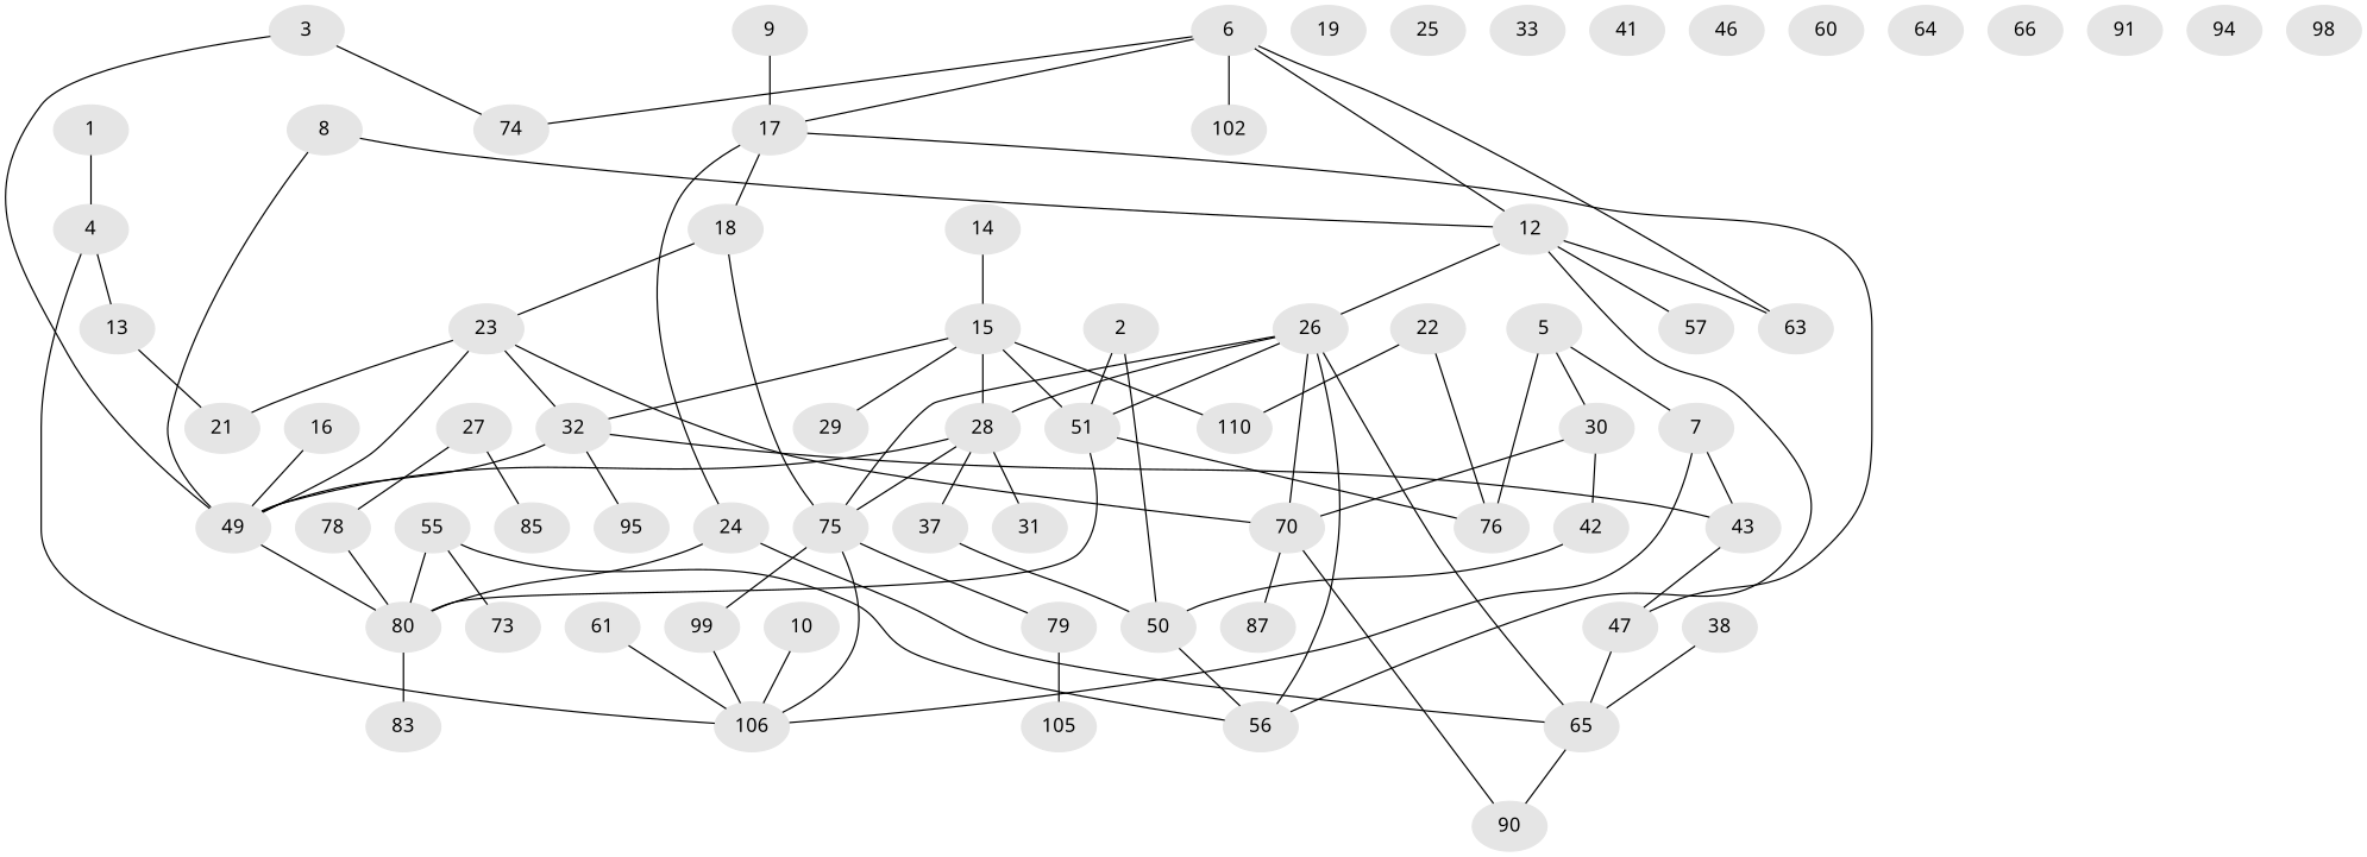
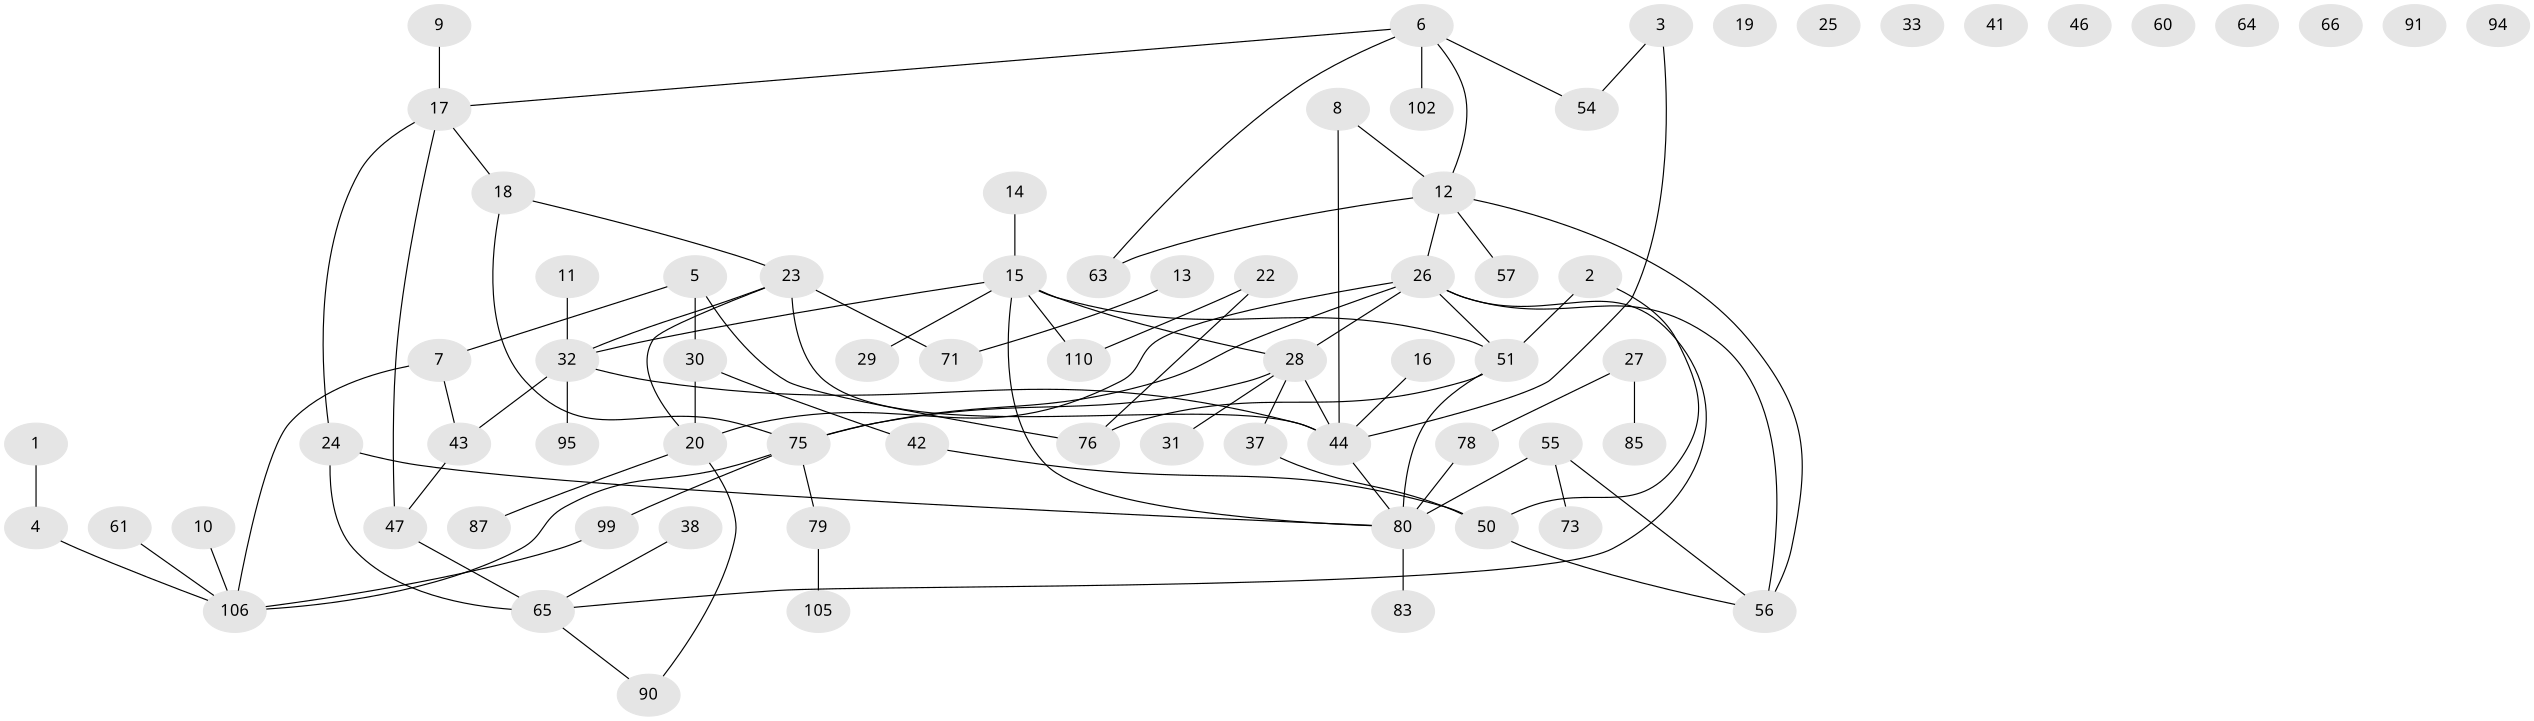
  graph {
    fontname="Noto Sans"
    node [color=gray90 fontname="Noto Sans" style=filled]
    edge [fontname="Noto Sans"]
    1 [super="+69"]
    4 [super="+45"]
    13
    106 [super="+107"]
    50 [super="+97"]
    56 [super="+84"]
    2
    51 [super="+77"]
    76 [super="+103"]
    80 [super="+93"]
-   44 [super="+88" label=49]
+   44 [super="+88"]
    3
-   74 [super="+109"]
-   71 [label=21]
+   74 [super="+109" label=54]
+   71
    5 [super="+59"]
    7
    n17 [label=30]
    43 [super="+62"]
    42 [super="+67"]
-   70 [super="+81"]
+   70 [super="+81" label=20]
    6 [super="+35"]
    12 [super="+31"]
    17 [super="+40"]
    63
    102
    26 [super="+36"]
    57
    18 [super="+108"]
    24 [super="+39"]
    47 [super="+53"]
    8 [super="+21"]
    9
    10
    32 [super="+49"]
    95
+   11
    28 [super="+48"]
    75 [super="+92"]
    65 [super="+82"]
    15 [super="+54"]
    29 [super="+58"]
    110
    14
    n44 [label=31 super="+101"]
    37 [super="+89"]
    83 [super="+86"]
    16 [super="+52"]
    23 [super="+30"]
    79
    99
    19
    90
    87
    22 [super="+104"]
    25
    27 [super="+68"]
    78 [super="+100"]
    85
    33
    38 [super="+72"]
    41
    46
    55 [super="+96"]
    73
    60
    61
    64
    66
    105
    91
    94
-   98
    1 -- 4
-   4 -- 13
    4 -- 106
    13 -- 71
    50 -- 56
    2 -- 50
    2 -- 51
    51 -- 76
    51 -- 80 [weight=2]
    80 -- 83
    44 -- 80
    3 -- 44
    3 -- 74
    5 -- 76
    5 -- 7
    5 -- n17
    7 -- 106
    7 -- 43
    n17 -- 42
    n17 -- 70
    43 -- 47
    42 -- 50
    70 -- 90
    70 -- 87
    6 -- 74
    6 -- 12
    6 -- 17
    6 -- 63
    6 -- 102 [weight=2]
    12 -- 56
    12 -- 63
    12 -- 26
    12 -- 57
    17 -- 18
    17 -- 24
    17 -- 47
    26 -- 56
    26 -- 51
    26 -- 70
    26 -- 28
    26 -- 75
    26 -- 65
    18 -- 75
    18 -- 23
    24 -- 80
    24 -- 65
    47 -- 65 [weight=2]
    8 -- 44
    8 -- 12
    9 -- 17
    10 -- 106
    32 -- 44
    32 -- 43
    32 -- 95
+   11 -- 32
    28 -- 44
    28 -- 75
    28 -- n44
    28 -- 37
    75 -- 106
    75 -- 79
    75 -- 99
    65 -- 90
    15 -- 51
+   15 -- 80
    15 -- 32
    15 -- 28
    15 -- 29
    15 -- 110
    14 -- 15
    37 -- 50
    16 -- 44
    23 -- 44 [weight=2]
    23 -- 71
    23 -- 70
    23 -- 32
    79 -- 105
    99 -- 106
    22 -- 76
    22 -- 110
    27 -- 78
    27 -- 85
    78 -- 80
    38 -- 65
    55 -- 56
    55 -- 80 [weight=2]
    55 -- 73
    61 -- 106
  }
